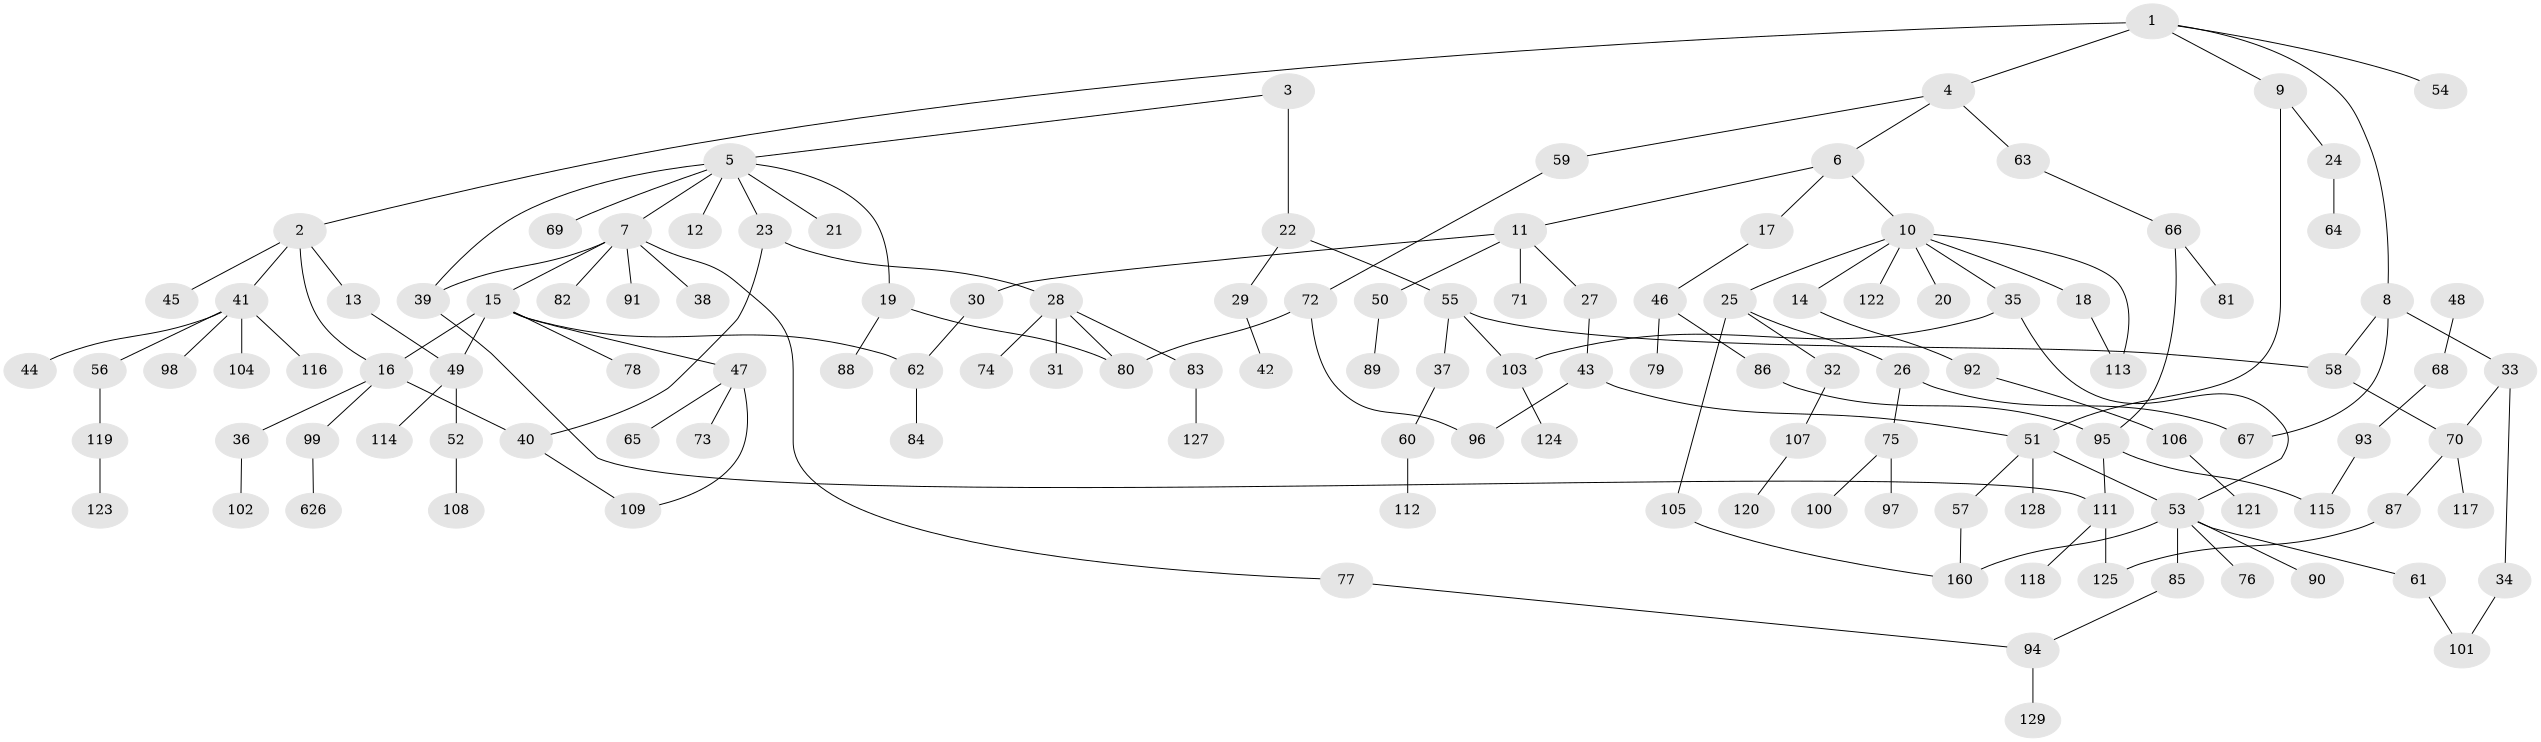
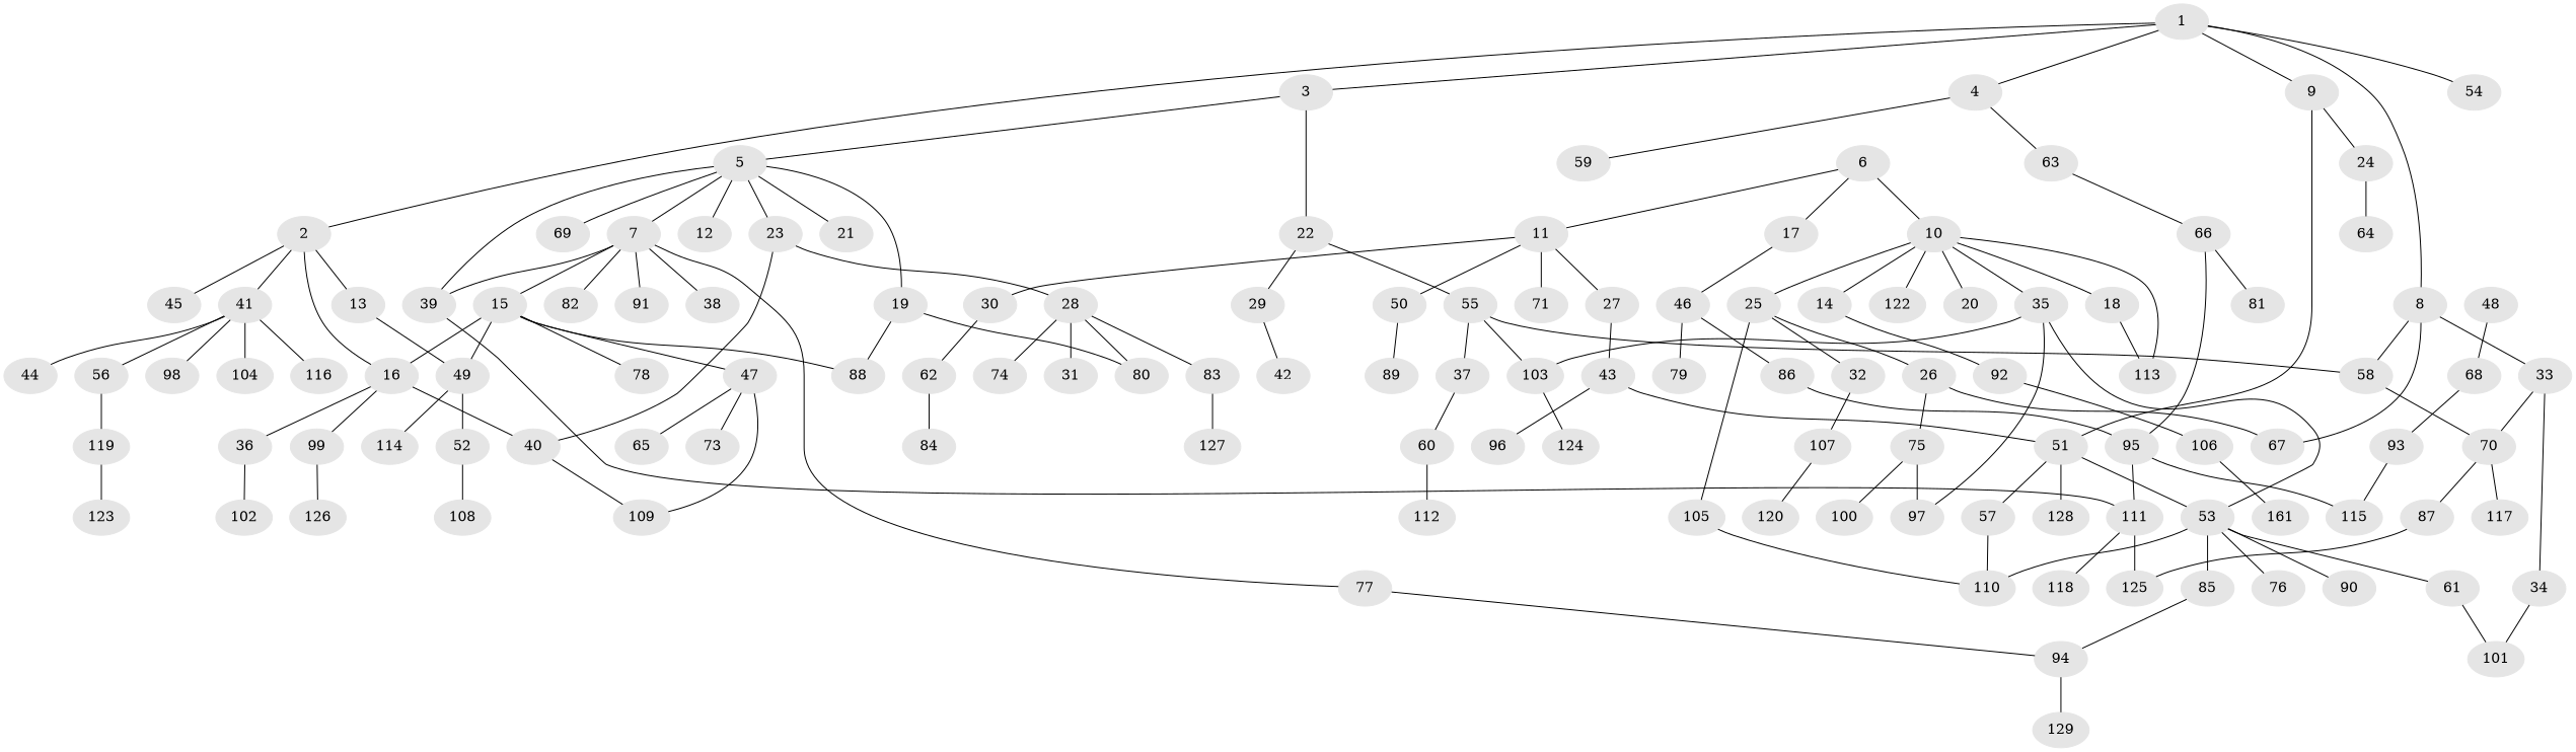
  graph {
    node [color=gray90 style=filled]
    1
    2
    3
    4
    8
    9
    54
    13
    16
    41
    45
    5
    22
    6
    59
    63
    33
    58
    67
    24
    51
    49
    36
    40
    99
    44
    56
    98
    104
    116
    7
    12
    19
    21
    23
    39
    69
    29
    55
    10
    11
    17
-   72
    66
    15
    38
    77
    82
    91
    80
    88
    28
    111
    14
    18
    20
    25
    35
    113
    122
    27
    30
    50
    71
    46
    47
    62
    78
    94
    34
    70
    64
    53
    57
    128
    92
    26
    32
    105
    97
    103
    43
    89
    52
    114
    106
    109
    65
    73
    84
    102
-   126 [label=626]
+   126
    79
    86
    42
    37
    31
    74
    83
    75
    107
-   110 [label=160]
+   110
    100
    96
    127
    48
    68
    60
    120
    101
    87
    117
    61
    76
    85
    90
    124
    112
    125
    118
    119
    95
    93
    108
    123
    81
    115
    129
-   121
+   121 [label=161]
    1 -- 2
+   1 -- 3
    1 -- 4
    1 -- 8
    1 -- 9
    1 -- 54
    2 -- 13
    2 -- 16
    2 -- 41
    2 -- 45
    3 -- 5
    3 -- 22
-   4 -- 6
    4 -- 59
    4 -- 63
    8 -- 33
    8 -- 58
    8 -- 67
    9 -- 24
    9 -- 51
    13 -- 49
    16 -- 36
    16 -- 40
    16 -- 99
    41 -- 44
    41 -- 56
    41 -- 98
    41 -- 104
    41 -- 116
    5 -- 7
    5 -- 12
    5 -- 19
    5 -- 21
    5 -- 23
    5 -- 39
    5 -- 69
    22 -- 29
    22 -- 55
    6 -- 10
    6 -- 11
    6 -- 17
-   59 -- 72
    63 -- 66
    33 -- 34
    33 -- 70
    58 -- 70
    24 -- 64
    51 -- 53
    51 -- 57
    51 -- 128
    49 -- 52
    49 -- 114
    36 -- 102
    40 -- 109
    99 -- 126
    56 -- 119
    7 -- 39
    7 -- 15
    7 -- 38
    7 -- 77
    7 -- 82
    7 -- 91
    19 -- 80
    19 -- 88
    23 -- 40
    23 -- 28
    39 -- 111
    29 -- 42
    55 -- 58
    55 -- 103
    55 -- 37
    10 -- 14
    10 -- 18
    10 -- 20
    10 -- 25
    10 -- 35
    10 -- 113
    10 -- 122
    11 -- 27
    11 -- 30
    11 -- 50
    11 -- 71
    17 -- 46
-   72 -- 80
-   72 -- 96
    66 -- 95
    66 -- 81
    15 -- 16
    15 -- 49
    15 -- 47
-   15 -- 62
+   15 -- 88
    15 -- 78
    77 -- 94
    28 -- 80
    28 -- 31
    28 -- 74
    28 -- 83
    111 -- 125
    111 -- 118
    14 -- 92
    18 -- 113
    25 -- 26
    25 -- 32
    25 -- 105
    35 -- 53
+   35 -- 97
    35 -- 103
    27 -- 43
    30 -- 62
    50 -- 89
    46 -- 79
    46 -- 86
    47 -- 109
    47 -- 65
    47 -- 73
    62 -- 84
    94 -- 129
    34 -- 101
    70 -- 87
    70 -- 117
    53 -- 110
    53 -- 61
    53 -- 76
    53 -- 85
    53 -- 90
    57 -- 110
    92 -- 106
    26 -- 67
    26 -- 75
    32 -- 107
    105 -- 110
    103 -- 124
    43 -- 51
    43 -- 96
    52 -- 108
    106 -- 121
    86 -- 95
    37 -- 60
    83 -- 127
    75 -- 97
    75 -- 100
    107 -- 120
    48 -- 68
    68 -- 93
    60 -- 112
    87 -- 125
    61 -- 101
    85 -- 94
    119 -- 123
    95 -- 111
    95 -- 115
    93 -- 115
  }
